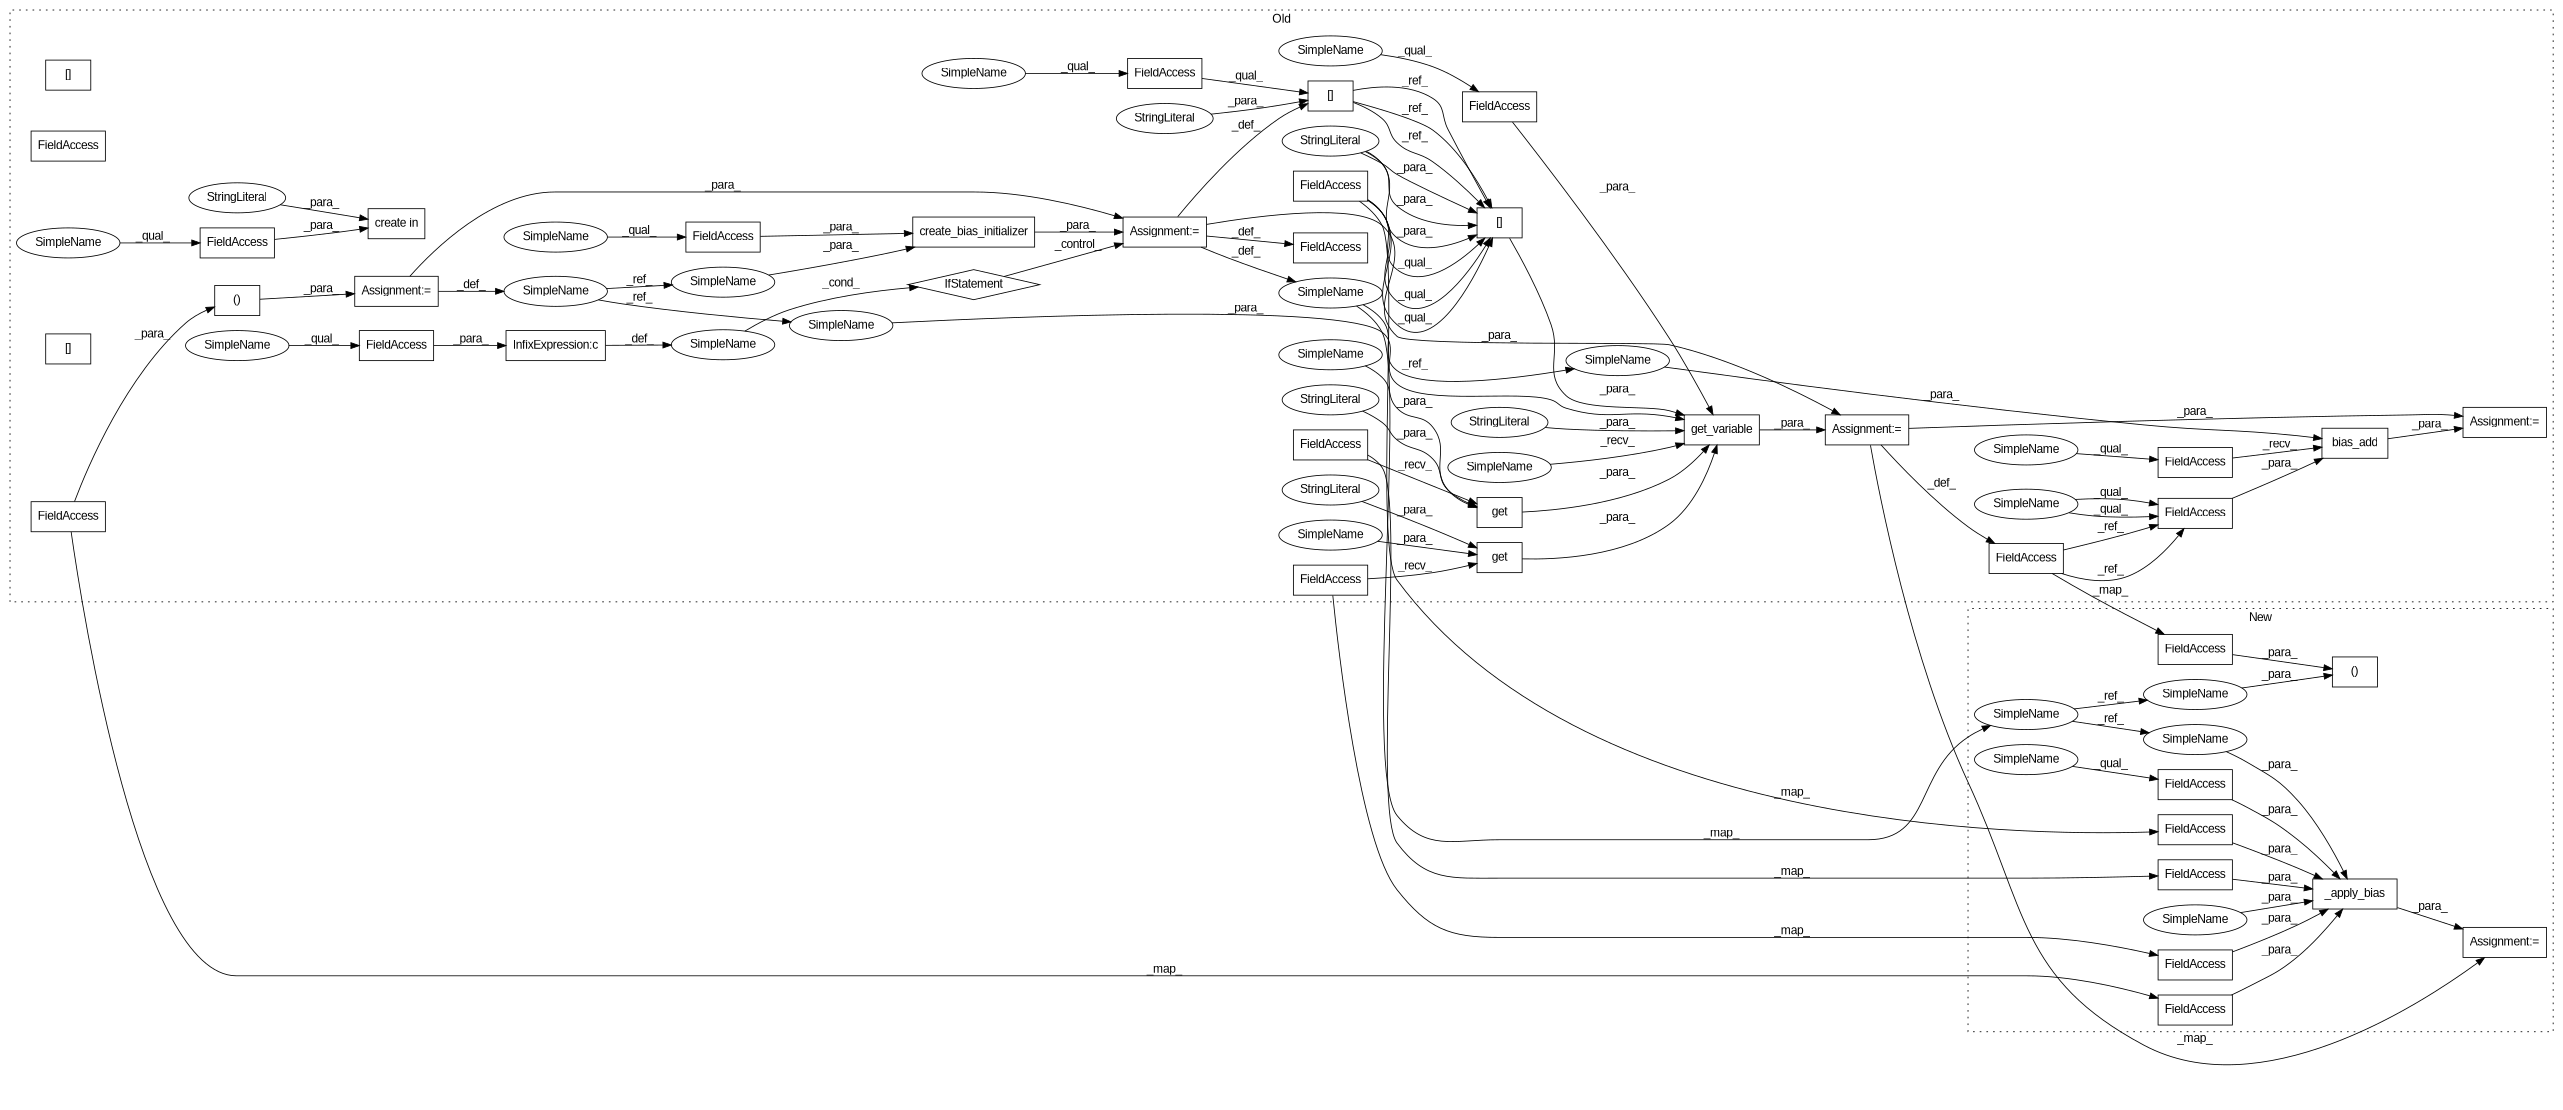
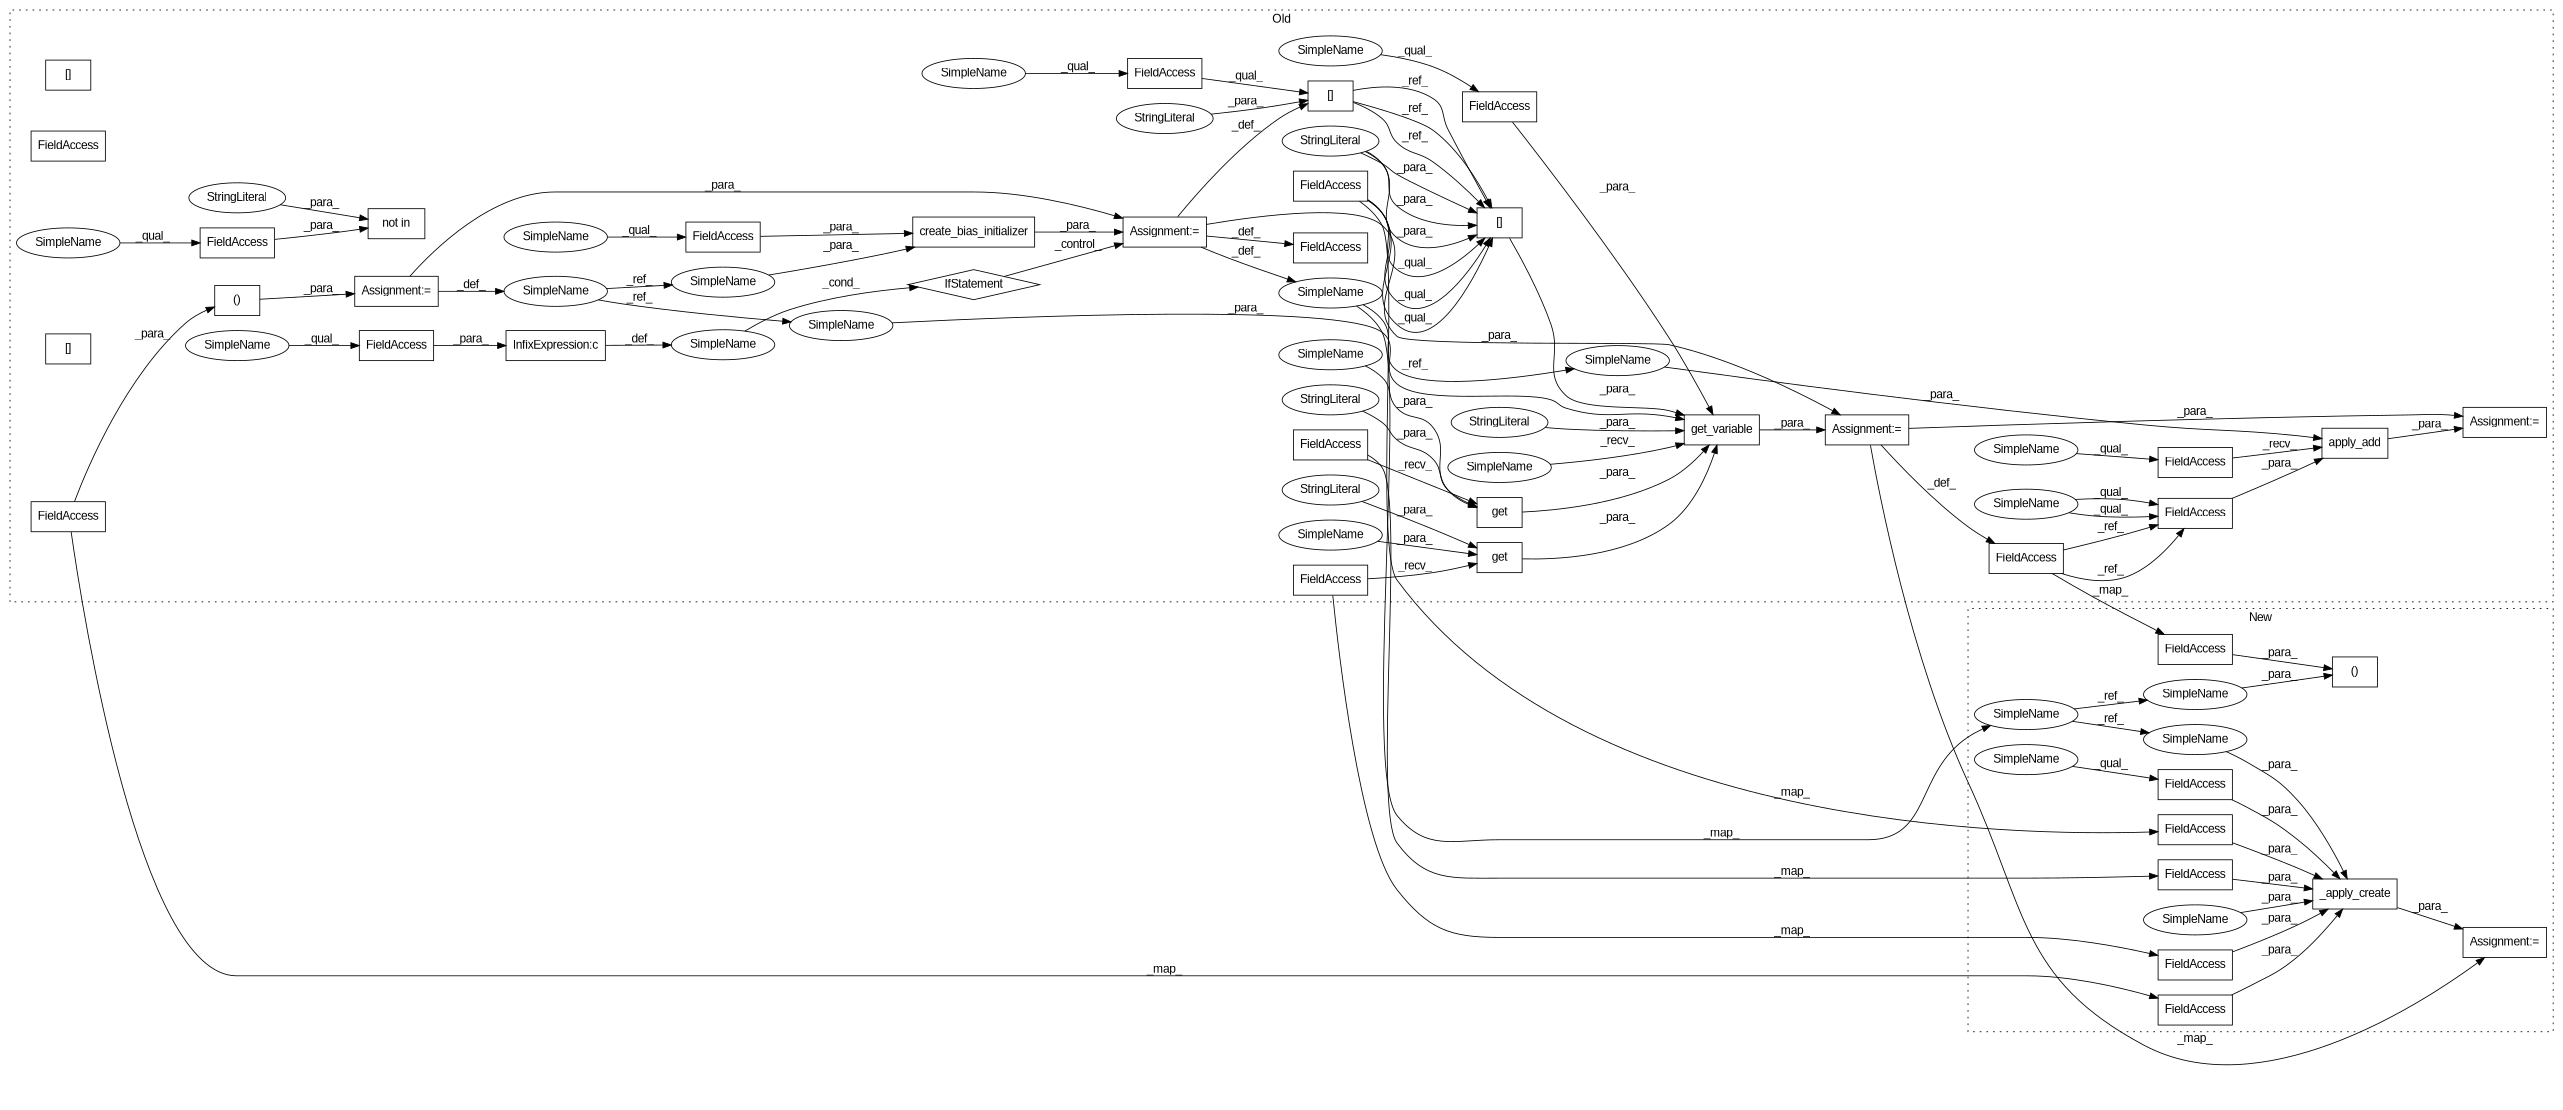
  digraph {
    fontname="Liberation Sans"
    rankdir=LR
    node [a=42 fontname="Liberation Sans" l=7 s="45566,45588" shape=box]
    edge [fontname="Liberation Sans"]
    n1 [a=32 l="4,1" label=get s="45609,45621"]
    n2 [a=32 l="13,1" label=get_variable s="45525,45655"]
    n3 [a=106 l=45 label="()" s=44384]
    n4 [a=22 l=13 label=FieldAccess s=45672]
    n5 [a=2 l="19,1" label="[]" s="44909,44931"]
-   n6 [a=32 l="9,1" label=bias_add s="45686,45728"]
+   n6 [a=32 l="9,1" label=apply_add s="45686,45728"]
    n7 [a=2 l="19,1" label="[]"]
    n8 [l=10 label=SimpleName s=44368 shape=ellipse]
    n9 [a=32 l="24,1" label=create_bias_initializer s="44933,44980"]
    n10 [a=27 l=4 label="InfixExpression:c" s=44881]
    n11 [a=45 l=3 label=StringLiteral s=45538 shape=ellipse]
    n12 [a=45 l=3 label=StringLiteral s=44928 shape=ellipse]
    n13 [a=45 l=3 label=StringLiteral s=45613 shape=ellipse]
    n14 [a=45 l=3 label=StringLiteral s=45585 shape=ellipse]
-   n15 [a=108 l=29 label="create in" s=44851]
+   n15 [a=108 l=29 label="not in" s=44851]
    n16 [a=22 l=14 label=FieldAccess s=44885]
    n17 [a=45 l=3 label=StringLiteral s=44851 shape=ellipse]
    n18 [a=22 l=18 label=FieldAccess s=45566]
    n19 [a=32 l="4,1" label=get s="45642,45654"]
    n20 [a=22 l=12 label=FieldAccess s=45553]
    n21 [a=22 l=12 label=FieldAccess s=44968]
    n22 [label=SimpleName shape=ellipse l="" s=""]
    n23 [a=25 l="4,2" label=IfStatement s="44842,44899" shape=diamond]
    n24 [a=22 l=18 label=FieldAccess s=44909]
    n25 [a=22 l=10 label=FieldAccess s=44993]
    n26 [a=22 l=18 label=FieldAccess s=44862]
    n27 [a=22 label=FieldAccess s=45703]
    n28 [a=7 l=1 label="Assignment:=" s=45671]
    n29 [a=7 l=6 label="Assignment:=" s=44378]
    n30 [a=7 l=1 label="Assignment:=" s=44932]
    n31 [a=45 l=3 label=StringLiteral s=45646 shape=ellipse]
    n32 [label=SimpleName s=45359 shape=ellipse]
    n33 [a=7 l=1 label="Assignment:=" s=45513]
    n34 [a=22 label=FieldAccess s=45506]
    n35 [a=22 l=21 label=FieldAccess s=44408]
    n36 [a=22 l=18 label=FieldAccess s=45590]
    n37 [a=22 l=18 label=FieldAccess s=45623]
    n38 [a=2 l="19,1" label="[]"]
    n39 [a=22 label=FieldAccess s=45703]
    n40 [l=10 label=SimpleName s=45514 shape=ellipse]
    n41 [l=10 label=SimpleName s=45672 shape=ellipse]
    n42 [l=10 label=SimpleName s=44957 shape=ellipse]
    n43 [l=10 label=SimpleName s=45542 shape=ellipse]
    n44 [l=6 label=SimpleName s=45553 shape=ellipse]
    n45 [l=6 label=SimpleName s=44968 shape=ellipse]
    n46 [label=SimpleName s=45695 shape=ellipse]
    n47 [a=2 l="19,1" label="[]"]
    n48 [l=4 label=SimpleName s=44862 shape=ellipse]
    n49 [l=4 label=SimpleName s=44885 shape=ellipse]
    n50 [l=4 label=SimpleName s=44909 shape=ellipse]
    n51 [l=4 label=SimpleName s=45703 shape=ellipse]
    n52 [l=4 label=SimpleName s=45650 shape=ellipse]
    n53 [l=4 label=SimpleName s=45617 shape=ellipse]
-   n54 [a=32 l="12,1" label=_apply_bias s="44045,44188"]
+   n54 [a=32 l="12,1" label=_apply_create s="44045,44188"]
    n55 [a=22 l=18 label=FieldAccess s=44132]
    n56 [a=22 l=19 label=FieldAccess s=44072]
    n57 [label=SimpleName s=43862 shape=ellipse]
    n58 [a=106 l=27 label="()" s=44016]
    n59 [a=7 l=2 label="Assignment:=" s=44043]
    n60 [a=22 label=FieldAccess s=44016]
    n61 [a=22 l=21 label=FieldAccess s=44110]
    n62 [a=22 l=18 label=FieldAccess s=44151]
    n63 [a=22 l=18 label=FieldAccess s=44170]
    n64 [label=SimpleName s=44064 shape=ellipse]
    n65 [label=SimpleName s=44036 shape=ellipse]
    n66 [l=6 label=SimpleName s=44057 shape=ellipse]
    n67 [l=4 label=SimpleName s=44072 shape=ellipse]
    subgraph cluster_1 {
      label=Old
      style=dotted
      n1
      n2
      n3
      n4
      n5
      n6
      n7
      n8
      n9
      n10
      n11
      n12
      n13
      n14
      n15
      n16
      n17
      n18
      n19
      n20
      n21
      n22
      n23
      n24
      n25
      n26
      n27
      n28
      n29
      n30
      n31
      n32
      n33
      n34
      n35
      n36
      n37
      n38
      n39
      n40
      n41
      n42
      n43
      n44
      n45
      n46
      n47
      n48
      n49
      n50
      n51
      n52
      n53
    }
    subgraph cluster_2 {
      label=New
      style=dotted
      n54
      n55
      n56
      n57
      n58
      n59
      n60
      n61
      n62
      n63
      n64
      n65
      n66
      n67
    }
    n1 -> n2 [label=_para_]
    n2 -> n33 [label=_para_]
    n3 -> n29 [label=_para_]
    n4 -> n6 [label=_recv_]
    n5 -> n47 [label=_ref_]
    n5 -> n47 [label=_ref_]
    n5 -> n47 [label=_ref_]
    n6 -> n28 [label=_para_]
    n8 -> n42 [label=_ref_]
    n8 -> n43 [label=_ref_]
    n9 -> n30 [label=_para_]
    n10 -> n22 [label=_def_]
    n11 -> n2 [label=_para_]
    n12 -> n5 [label=_para_]
    n13 -> n1 [label=_para_]
    n14 -> n47 [label=_para_]
    n14 -> n47 [label=_para_]
    n14 -> n47 [label=_para_]
    n16 -> n10 [label=_para_]
    n17 -> n15 [label=_para_]
    n18 -> n47 [label=_qual_]
    n18 -> n47 [label=_qual_]
    n18 -> n47 [label=_qual_]
    n18 -> n55 [label=_map_]
    n19 -> n2 [label=_para_]
    n20 -> n2 [label=_para_]
    n21 -> n9 [label=_para_]
    n22 -> n23 [label=_cond_]
    n23 -> n30 [label=_control_]
    n24 -> n5 [label=_qual_]
    n26 -> n15 [label=_para_]
    n29 -> n8 [label=_def_]
    n29 -> n30 [label=_para_]
    n30 -> n5 [label=_def_]
    n30 -> n25 [label=_def_]
    n30 -> n32 [label=_def_]
    n30 -> n33 [label=_para_]
    n31 -> n19 [label=_para_]
    n32 -> n46 [label=_ref_]
    n32 -> n57 [label=_map_]
    n33 -> n28 [label=_para_]
    n33 -> n34 [label=_def_]
    n33 -> n59 [label=_map_]
    n34 -> n39 [label=_ref_]
    n34 -> n39 [label=_ref_]
    n34 -> n60 [label=_map_]
    n35 -> n3 [label=_para_]
    n35 -> n61 [label=_map_]
    n36 -> n1 [label=_recv_]
    n36 -> n62 [label=_map_]
    n37 -> n19 [label=_recv_]
    n37 -> n63 [label=_map_]
    n39 -> n6 [label=_para_]
    n40 -> n2 [label=_recv_]
    n41 -> n4 [label=_qual_]
    n42 -> n9 [label=_para_]
    n43 -> n2 [label=_para_]
    n44 -> n20 [label=_qual_]
    n45 -> n21 [label=_qual_]
    n46 -> n6 [label=_para_]
    n47 -> n2 [label=_para_]
    n48 -> n26 [label=_qual_]
    n49 -> n16 [label=_qual_]
    n50 -> n24 [label=_qual_]
    n51 -> n39 [label=_qual_]
    n51 -> n39 [label=_qual_]
    n52 -> n19 [label=_para_]
    n53 -> n1 [label=_para_]
    n54 -> n59 [label=_para_]
    n55 -> n54 [label=_para_]
    n56 -> n54 [label=_para_]
    n57 -> n64 [label=_ref_]
    n57 -> n65 [label=_ref_]
    n60 -> n58 [label=_para_]
    n61 -> n54 [label=_para_]
    n62 -> n54 [label=_para_]
    n63 -> n54 [label=_para_]
    n64 -> n54 [label=_para_]
    n65 -> n58 [label=_para_]
    n66 -> n54 [label=_para_]
    n67 -> n56 [label=_qual_]
  }
